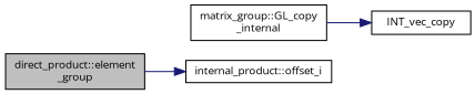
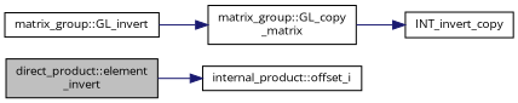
  digraph {
    fontname="Open Sans"
    rankdir=LR
    node [color=black fillcolor=white fontname="Open Sans" fontsize=10 shape=record style=filled]
    edge [color=midnightblue fontname="Open Sans" fontsize=10 labelfontname=Helvetica labelfontsize=10 style=solid]
-   n1 [fillcolor=grey75 fontcolor=black height=0.2 label="direct_product::element\l_group" width=0.4]
+   n1 [fillcolor=grey75 fontcolor=black height=0.2 label="direct_product::element\l_invert" width=0.4]
    n2 [height=0.2 label="internal_product::offset_i" width=0.4]
-   n4 [height=0.2 label="matrix_group::GL_copy\l_internal" width=0.4]
-   n5 [height=0.2 label=INT_vec_copy width=0.4]
+   n3 [height=0.2 label="matrix_group::GL_invert" width=0.4]
+   n4 [height=0.2 label="matrix_group::GL_copy\l_matrix" width=0.4]
+   n5 [height=0.2 label=INT_invert_copy width=0.4]
    n1 -> n2
+   n3 -> n4
    n4 -> n5
  }
